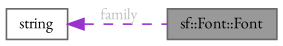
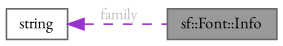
  digraph {
    rankdir=LR
    fontname="EB Garamond"
    node [color=gray40 fontname="EB Garamond" fontsize=10 shape=box style=filled]
-   n1 [fillcolor=grey60 fontcolor=black height=0.2 label="sf::Font::Font" width=0.4]
+   n1 [fillcolor=grey60 fontcolor=black height=0.2 label="sf::Font::Info" width=0.4]
    n2 [fillcolor=white height=0.2 label=string width=0.4]
    n2 -> n1 [color=darkorchid3 dir=back fontcolor=grey fontname="EB Garamond" fontsize=10 label=" family" labelfontname=Helvetica labelfontsize=10 style=dashed]
  }
